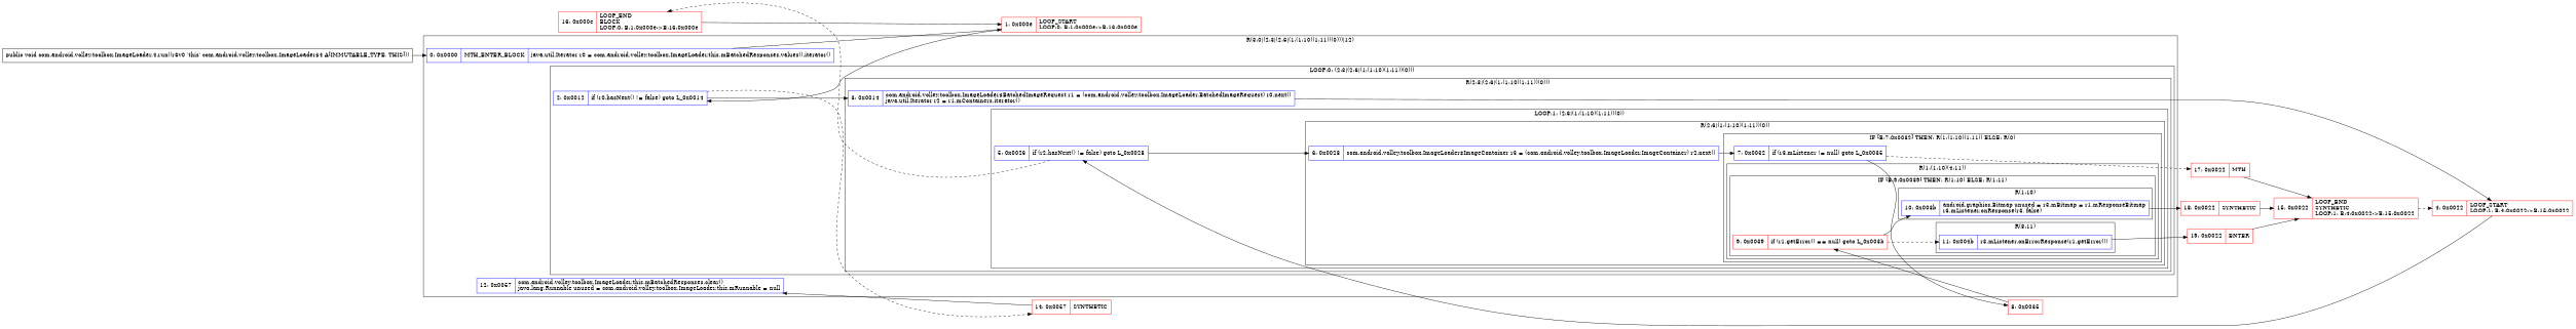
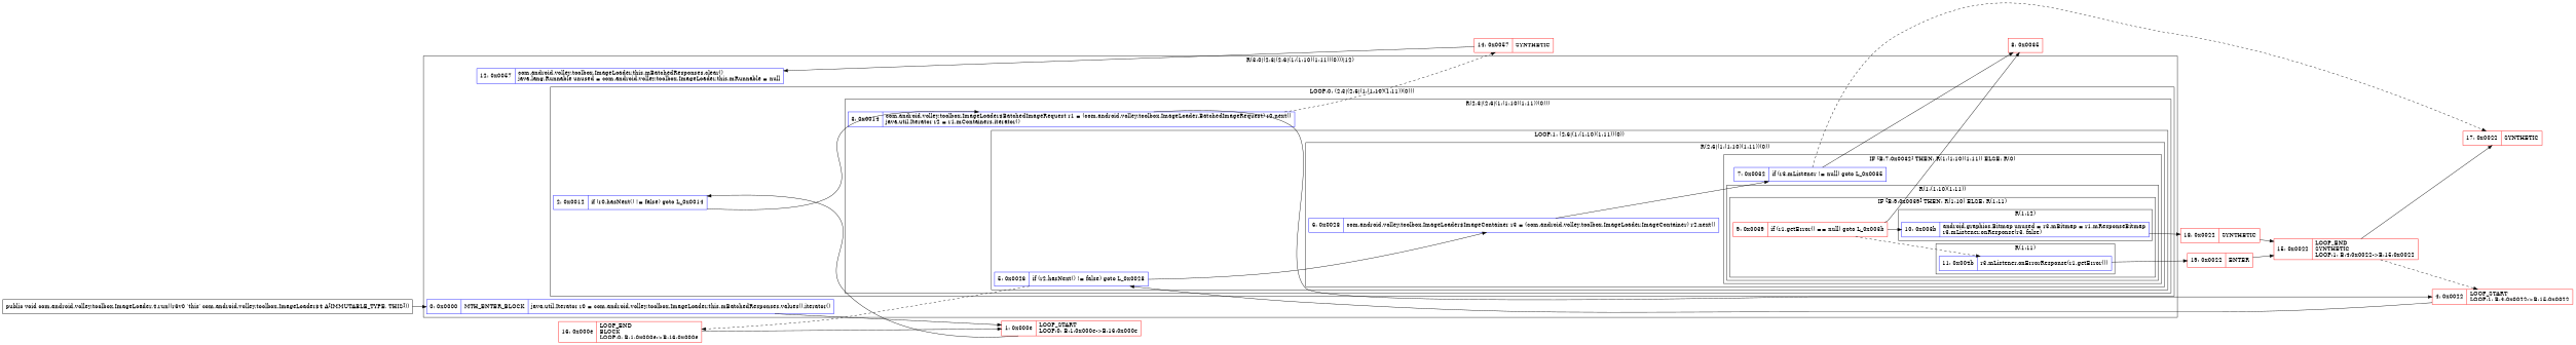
  digraph {
    rankdir=LR
    node [color=red shape=record]
    n1 [color=blue label="{10\:\ 0x003b|android.graphics.Bitmap unused = r3.mBitmap = r1.mResponseBitmap\lr3.mListener.onResponse(r3, false)\l}"]
    n2 [color=blue label="{11\:\ 0x004b|r3.mListener.onErrorResponse(r1.getError())\l}"]
    n3 [label="{9\:\ 0x0039|if (r1.getError() == null) goto L_0x003b\l}"]
    n4 [color=blue label="{7\:\ 0x0032|if (r3.mListener != null) goto L_0x0035\l}"]
    n5 [color=blue label="{6\:\ 0x0028|com.android.volley.toolbox.ImageLoader$ImageContainer r3 = (com.android.volley.toolbox.ImageLoader.ImageContainer) r2.next()\l}"]
    n6 [color=blue label="{5\:\ 0x0026|if (r2.hasNext() != false) goto L_0x0028\l}"]
    n7 [color=blue label="{3\:\ 0x0014|com.android.volley.toolbox.ImageLoader$BatchedImageRequest r1 = (com.android.volley.toolbox.ImageLoader.BatchedImageRequest) r0.next()\ljava.util.Iterator r2 = r1.mContainers.iterator()\l}"]
    n8 [color=blue label="{2\:\ 0x0012|if (r0.hasNext() != false) goto L_0x0014\l}"]
    n9 [color=blue label="{0\:\ 0x0000|MTH_ENTER_BLOCK\l|java.util.Iterator r0 = com.android.volley.toolbox.ImageLoader.this.mBatchedResponses.values().iterator()\l}"]
    n10 [color=blue label="{12\:\ 0x0057|com.android.volley.toolbox.ImageLoader.this.mBatchedResponses.clear()\ljava.lang.Runnable unused = com.android.volley.toolbox.ImageLoader.this.mRunnable = null\l}"]
    n11 [label="{18\:\ 0x0022|SYNTHETIC\l}"]
    n12 [label="{19\:\ 0x0022|ENTER\l}"]
    n13 [label="{8\:\ 0x0035}"]
-   n14 [label="{17\:\ 0x0022|MTH\l}"]
+   n14 [label="{17\:\ 0x0022|SYNTHETIC\l}"]
    n15 [label="{16\:\ 0x000e|LOOP_END\lBLOCK\lLOOP:0: B:1:0x000e\-\>B:16:0x000e\l}"]
    n16 [label="{4\:\ 0x0022|LOOP_START\lLOOP:1: B:4:0x0022\-\>B:15:0x0022\l}"]
    n17 [label="{14\:\ 0x0057|SYNTHETIC\l}"]
    n18 [label="{1\:\ 0x000e|LOOP_START\lLOOP:0: B:1:0x000e\-\>B:16:0x000e\l}"]
    n19 [label="{15\:\ 0x0022|LOOP_END\lSYNTHETIC\lLOOP:1: B:4:0x0022\-\>B:15:0x0022\l}"]
    n20 [label="{public void com.android.volley.toolbox.ImageLoader.4.run((r6v0 'this' com.android.volley.toolbox.ImageLoader$4 A[IMMUTABLE_TYPE, THIS])) }" color=""]
    subgraph cluster_1 {
      label="R(3:0|(2:3|(2:6|(1:(1:10)(1:11))(0)))|12)"
      n9
      n10
      subgraph cluster_2 {
        label="LOOP:0: (2:3|(2:6|(1:(1:10)(1:11))(0)))"
        n8
        subgraph cluster_3 {
          label="R(2:3|(2:6|(1:(1:10)(1:11))(0)))"
          n7
          subgraph cluster_4 {
            label="LOOP:1: (2:6|(1:(1:10)(1:11))(0))"
            n6
            subgraph cluster_5 {
              label="R(2:6|(1:(1:10)(1:11))(0))"
              n5
              subgraph cluster_6 {
                label="IF [B:7:0x0032] THEN: R(1:(1:10)(1:11)) ELSE: R(0)"
                n4
                subgraph cluster_7 {
-                 label="R(1:(1:10)(4:11))"
+                 label="R(1:(1:10)(1:11))"
                  subgraph cluster_8 {
                    label="IF [B:9:0x0039] THEN: R(1:10) ELSE: R(1:11)"
                    n3
                    subgraph cluster_9 {
-                     label="R(1:10)"
+                     label="R(1:12)"
                      n1
                    }
                    subgraph cluster_10 {
-                     label="R(8:11)"
+                     label="R(1:11)"
                      n2
                    }
                  }
                }
                subgraph cluster_11 {
                  label="R(0)"
                }
              }
            }
          }
        }
      }
    }
    n1 -> n11
    n2 -> n12
    n3 -> n1
    n3 -> n2 [style=dashed]
    n4 -> n13
    n4 -> n14 [style=dashed]
    n5 -> n4
    n6 -> n5
    n6 -> n15 [style=dashed]
    n7 -> n16
    n8 -> n7
-   n8 -> n17 [style=dashed]
+   n7 -> n17 [style=dashed]
    n9 -> n18
    n11 -> n19
    n12 -> n19
-   n13 -> n3
-   n14 -> n19
+   n3 -> n13
+   n19 -> n14
    n15 -> n18
    n16 -> n6
    n17 -> n10
    n18 -> n8
    n19 -> n16 [style=dashed]
    n20 -> n9
  }
